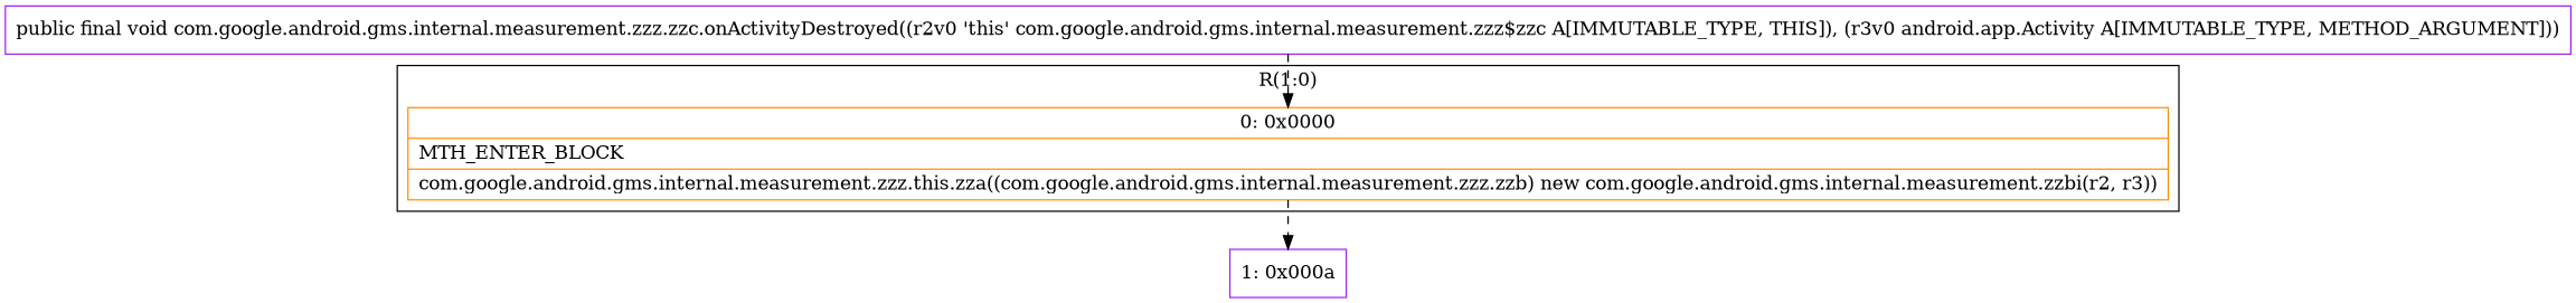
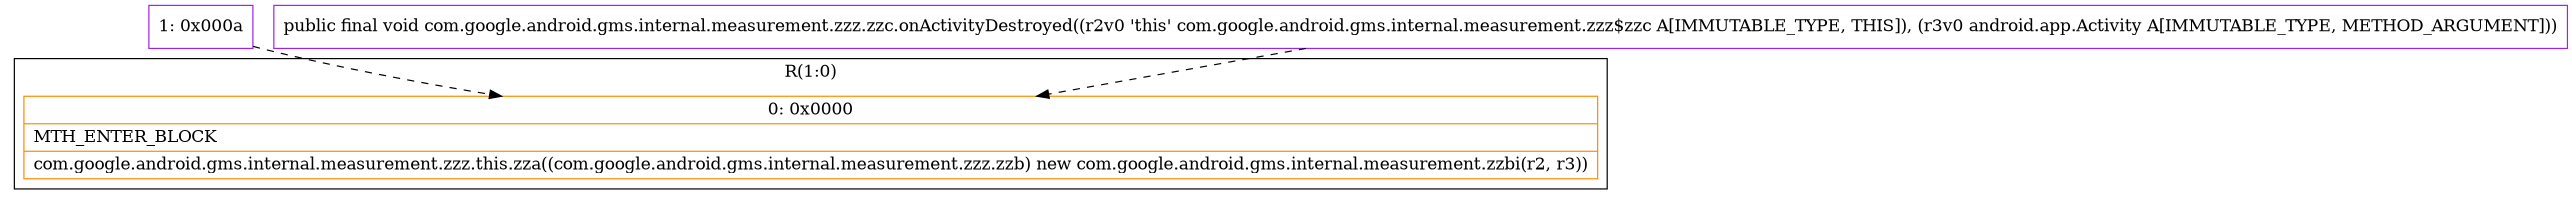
  digraph {
    node [color=purple shape=record]
    edge [style=dashed]
    n1 [color=darkorange label="{0\:\ 0x0000|MTH_ENTER_BLOCK\l|com.google.android.gms.internal.measurement.zzz.this.zza((com.google.android.gms.internal.measurement.zzz.zzb) new com.google.android.gms.internal.measurement.zzbi(r2, r3))\l}"]
    n2 [label="{1\:\ 0x000a}"]
    n3 [label="{public final void com.google.android.gms.internal.measurement.zzz.zzc.onActivityDestroyed((r2v0 'this' com.google.android.gms.internal.measurement.zzz$zzc A[IMMUTABLE_TYPE, THIS]), (r3v0 android.app.Activity A[IMMUTABLE_TYPE, METHOD_ARGUMENT])) }"]
    subgraph cluster_1 {
      label="R(1:0)"
      n1
    }
-   n1 -> n2
+   n2 -> n1
    n3 -> n1
  }
